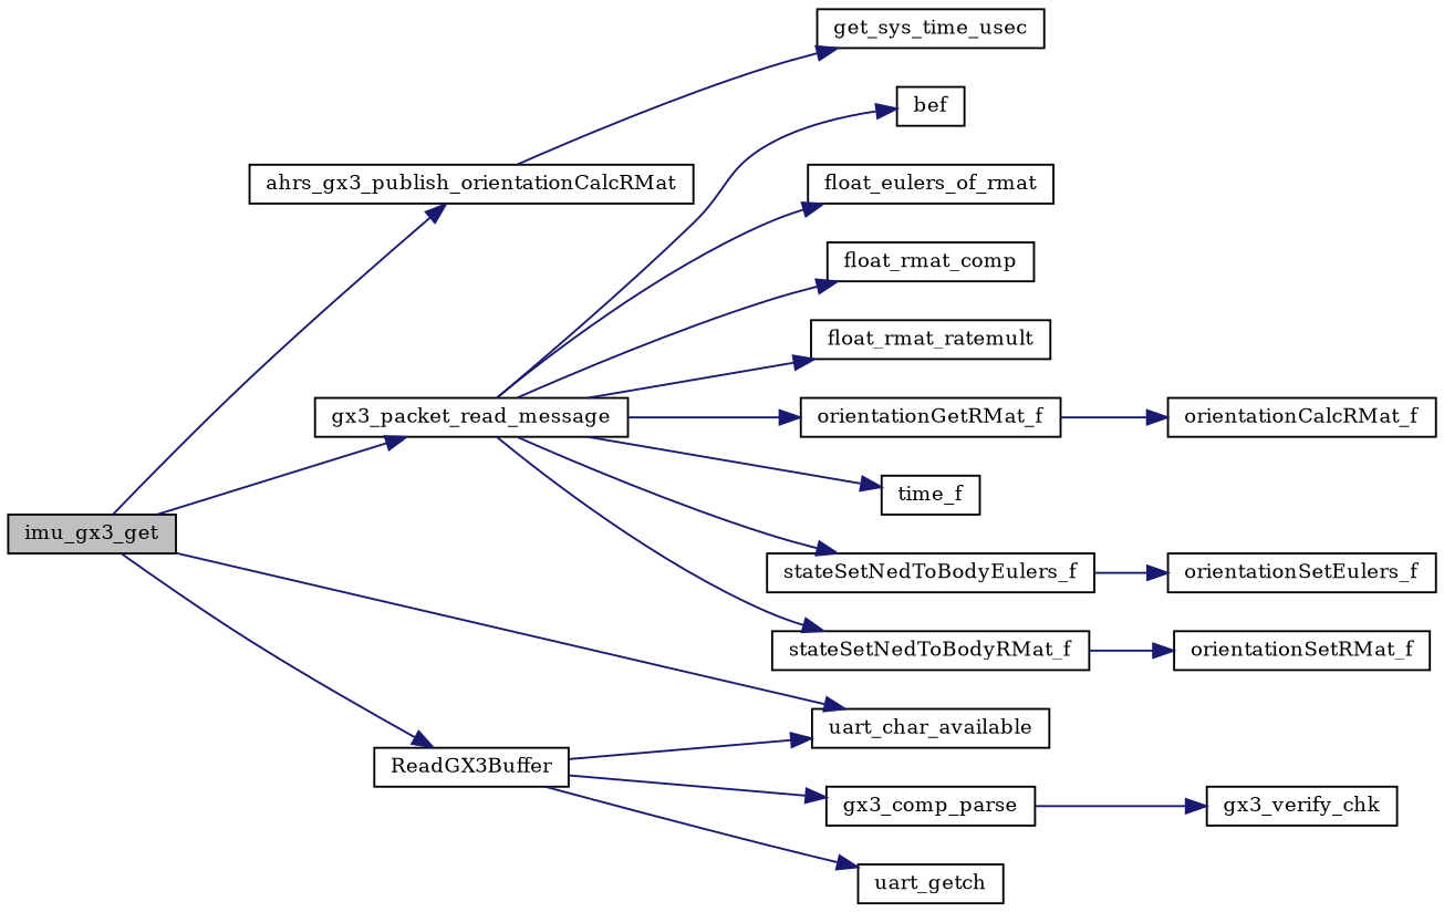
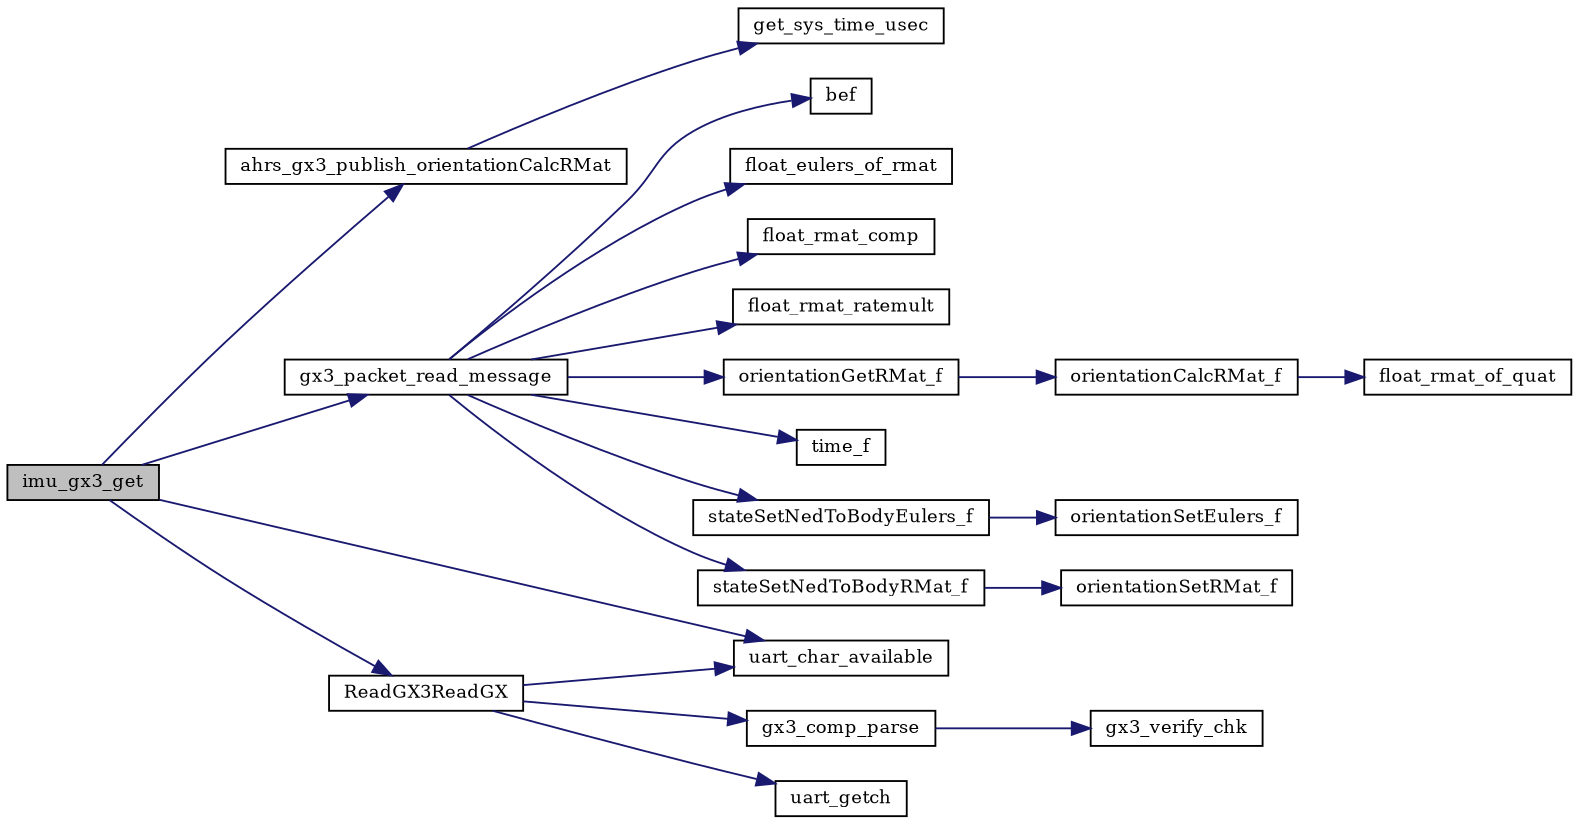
  digraph {
    fontname="DejaVu Serif"
    rankdir=LR
    node [color=black fillcolor=white fontname="DejaVu Serif" fontsize=10 shape=record style=filled]
    edge [color=midnightblue fontname="DejaVu Serif" fontsize=10 labelfontname=FreeSans labelfontsize=10 style=solid]
    n1 [fillcolor=grey75 fontcolor=black height=0.2 label=imu_gx3_get width=0.4]
    n2 [height=0.2 label=ahrs_gx3_publish_orientationCalcRMat width=0.4]
    n3 [height=0.2 label=gx3_packet_read_message width=0.4]
-   n4 [height=0.2 label=ReadGX3Buffer width=0.4]
+   n4 [height=0.2 label=ReadGX3ReadGX width=0.4]
    n5 [height=0.2 label=uart_char_available width=0.4]
    n6 [height=0.2 label=get_sys_time_usec width=0.4]
    n7 [height=0.2 label=bef width=0.4]
    n8 [height=0.2 label=float_eulers_of_rmat width=0.4]
    n9 [height=0.2 label=float_rmat_comp width=0.4]
    n10 [height=0.2 label=float_rmat_ratemult width=0.4]
    n11 [height=0.2 label=orientationGetRMat_f width=0.4]
    n12 [height=0.2 label=time_f width=0.4]
    n13 [height=0.2 label=stateSetNedToBodyEulers_f width=0.4]
    n14 [height=0.2 label=stateSetNedToBodyRMat_f width=0.4]
    n15 [height=0.2 label=gx3_comp_parse width=0.4]
    n16 [height=0.2 label=uart_getch width=0.4]
    n17 [height=0.2 label=orientationCalcRMat_f width=0.4]
    n18 [height=0.2 label=orientationSetEulers_f width=0.4]
    n19 [height=0.2 label=orientationSetRMat_f width=0.4]
+   n20 [height=0.2 label=float_rmat_of_quat width=0.4]
    n21 [height=0.2 label=gx3_verify_chk width=0.4]
    n1 -> n2
    n1 -> n3
    n1 -> n4
    n1 -> n5
    n2 -> n6
    n3 -> n7
    n3 -> n8
    n3 -> n9
    n3 -> n10
    n3 -> n11
    n3 -> n12
    n3 -> n13
    n3 -> n14
    n4 -> n5
    n4 -> n15
    n4 -> n16
    n11 -> n17
    n13 -> n18
    n14 -> n19
    n15 -> n21
+   n17 -> n20
  }
